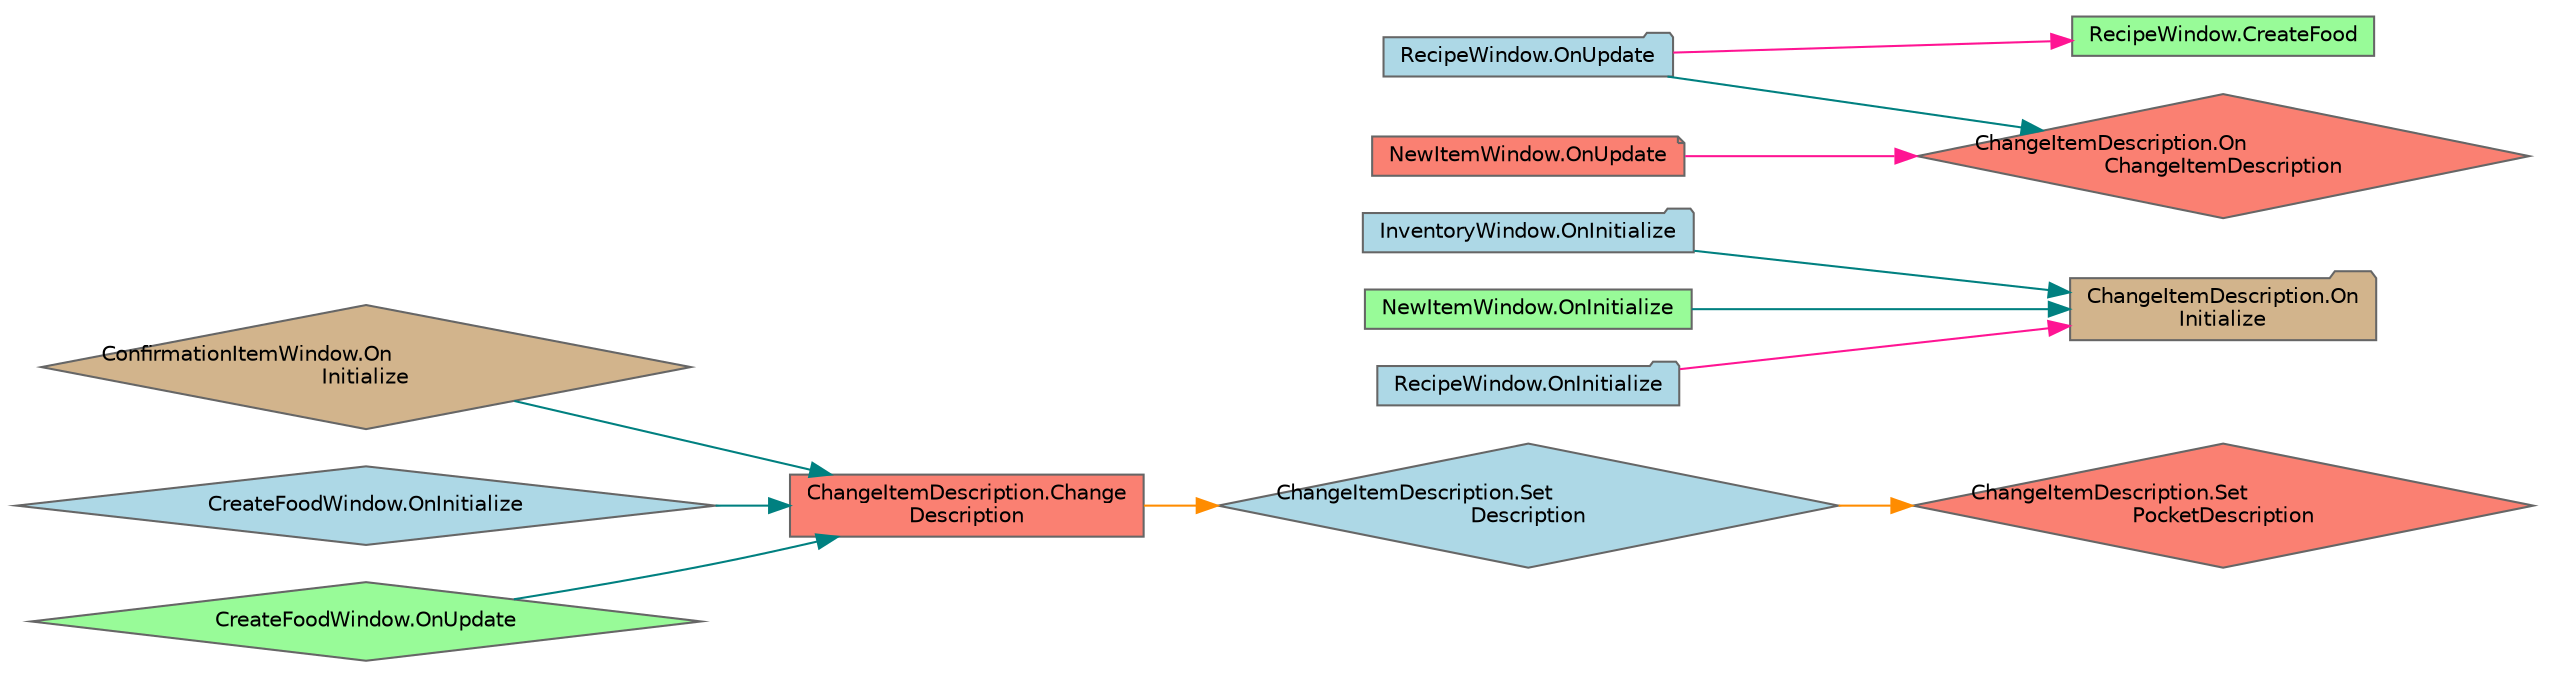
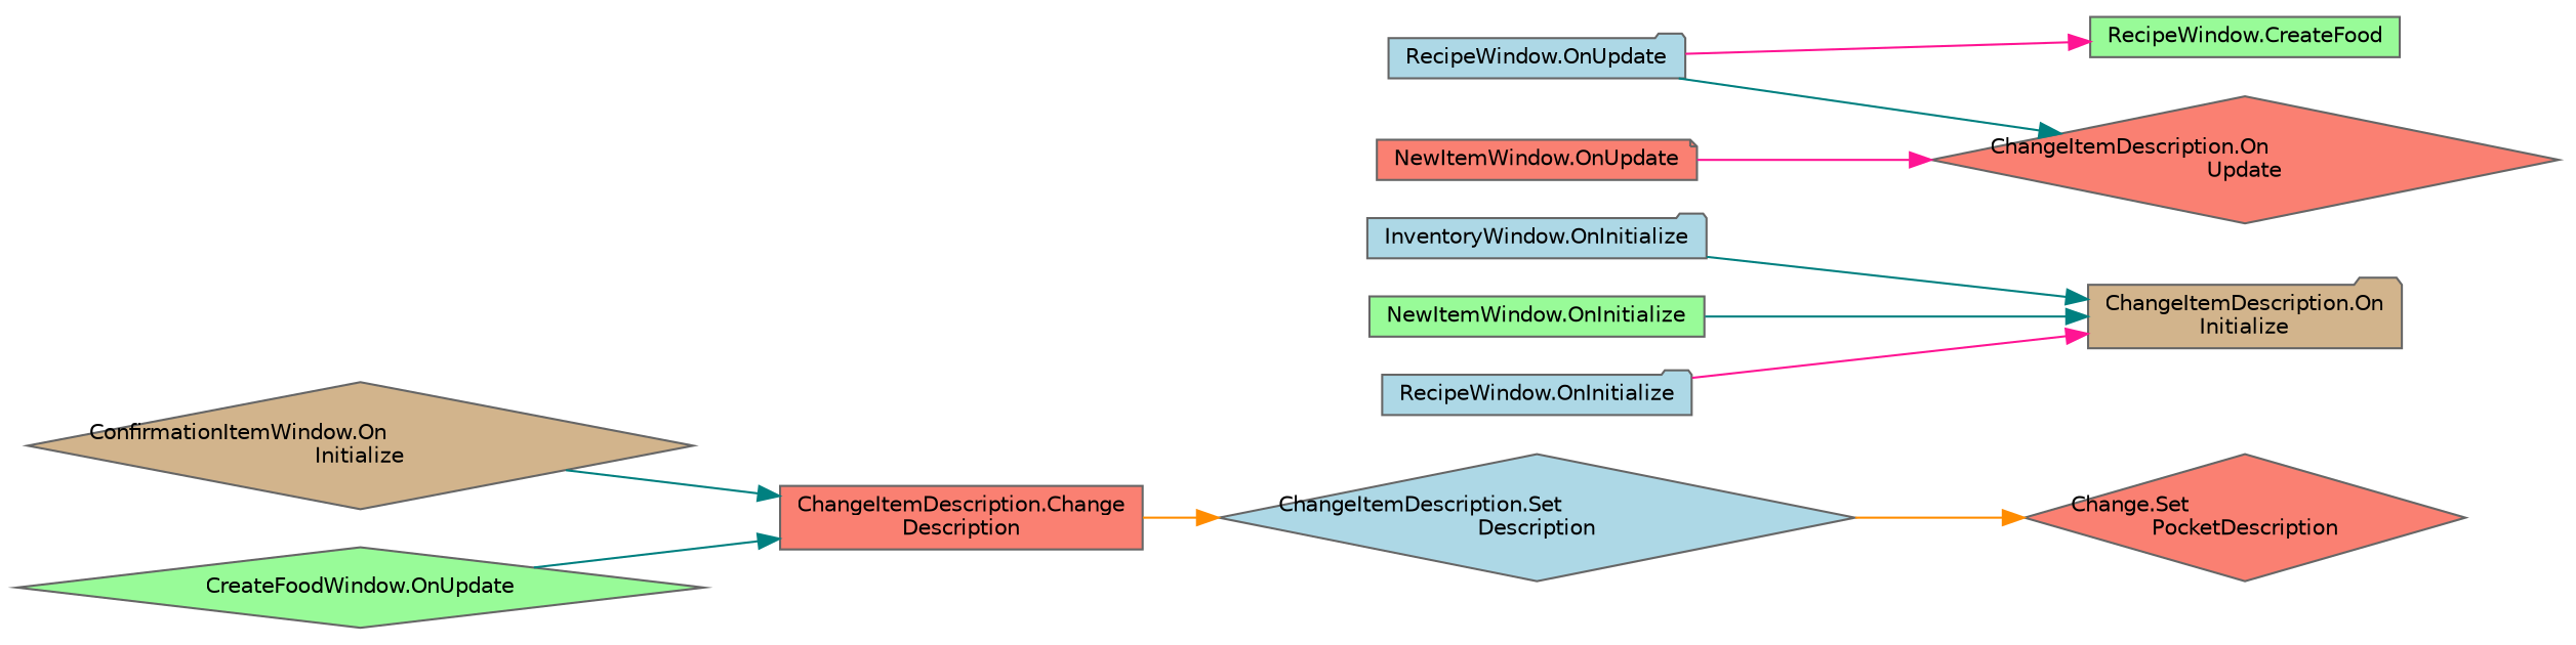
  digraph {
    rankdir=RL
    node [color=grey40 fillcolor=lightblue fontname=Helvetica fontsize=10 shape=diamond style=filled]
    edge [color=teal dir=back fontname=Helvetica fontsize=10 labelfontname=Helvetica labelfontsize=10 style=solid]
-   n1 [color=gray40 fillcolor=salmon fontcolor=black height=0.2 label="ChangeItemDescription.Set\lPocketDescription" width=0.4]
+   n1 [color=gray40 fillcolor=salmon fontcolor=black height=0.2 label="Change.Set\lPocketDescription" width=0.4]
    n2 [height=0.2 label="ChangeItemDescription.Set\lDescription" width=0.4]
    n3 [fillcolor=salmon height=0.2 label="ChangeItemDescription.Change\lDescription" shape=box width=0.4]
    n4 [fillcolor=tan height=0.2 label="ConfirmationItemWindow.On\lInitialize" width=0.4]
-   n5 [height=0.2 label="CreateFoodWindow.OnInitialize" width=0.4]
    n6 [fillcolor=palegreen height=0.2 label="CreateFoodWindow.OnUpdate" width=0.4]
    n7 [fillcolor=tan height=0.2 label="ChangeItemDescription.On\lInitialize" shape=folder width=0.4]
    n8 [height=0.2 label="InventoryWindow.OnInitialize" shape=folder width=0.4]
    n9 [fillcolor=palegreen height=0.2 label="NewItemWindow.OnInitialize" shape=box width=0.4]
    n10 [height=0.2 label="RecipeWindow.OnInitialize" shape=folder width=0.4]
-   n11 [fillcolor=salmon height=0.2 label="ChangeItemDescription.On\lChangeItemDescription" width=0.4]
+   n11 [fillcolor=salmon height=0.2 label="ChangeItemDescription.On\lUpdate" width=0.4]
    n12 [height=0.2 label="RecipeWindow.OnUpdate" shape=folder width=0.4]
    n13 [fillcolor=salmon height=0.2 label="NewItemWindow.OnUpdate" shape=note width=0.4]
    n14 [fillcolor=palegreen height=0.2 label="RecipeWindow.CreateFood" shape=box width=0.4]
    n1 -> n2 [color=darkorange]
    n2 -> n3 [color=darkorange]
    n3 -> n4
-   n3 -> n5
    n3 -> n6
    n7 -> n8
    n7 -> n9
    n7 -> n10 [color=deeppink]
    n11 -> n12
    n11 -> n13 [color=deeppink]
    n14 -> n12 [color=deeppink]
  }
